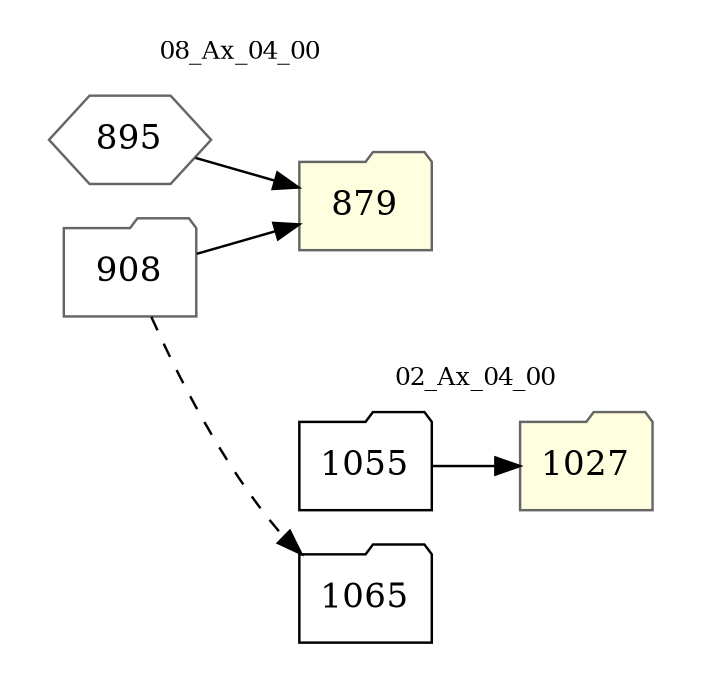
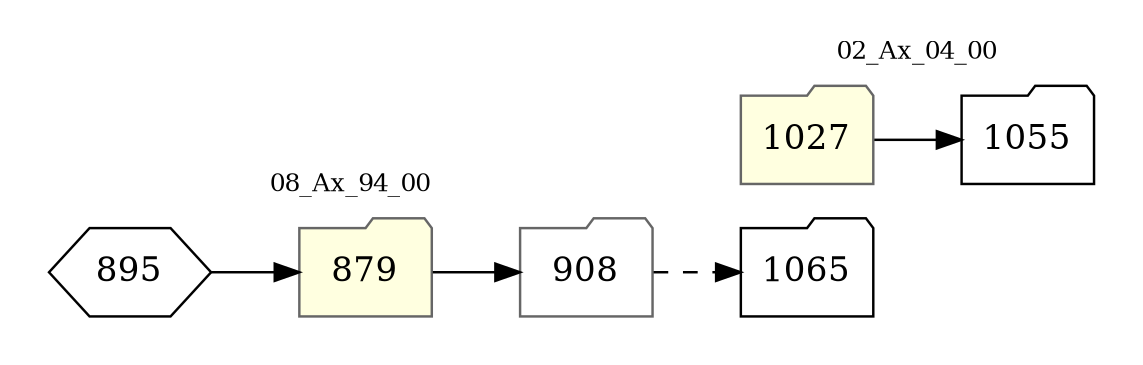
  digraph {
    rankdir=LR
    node [color=gray40 fillcolor=white shape=folder style=filled]
    edge [color=black style=solid]
-   n1 [label=895 shape=hexagon]
+   n1 [color=black label=895 shape=hexagon]
    n2 [fillcolor=lightyellow label=879]
    n3 [label=908]
    n4 [color=black label=1055]
    n5 [fillcolor=lightyellow label=1027]
    n6 [color=black label=1065]
    subgraph cluster_1 {
      color=white
      fontsize=10
-     label="08_Ax_04_00"
+     label="08_Ax_94_00"
      n1
      n2
      n3
    }
    subgraph cluster_2 {
      color=white
      fontsize=10
      label="02_Ax_04_00"
      n4
      n5
      n6
    }
    n1 -> n2
-   n3 -> n2
+   n2 -> n3
    n3 -> n6 [style=dashed]
-   n4 -> n5
+   n5 -> n4
  }
